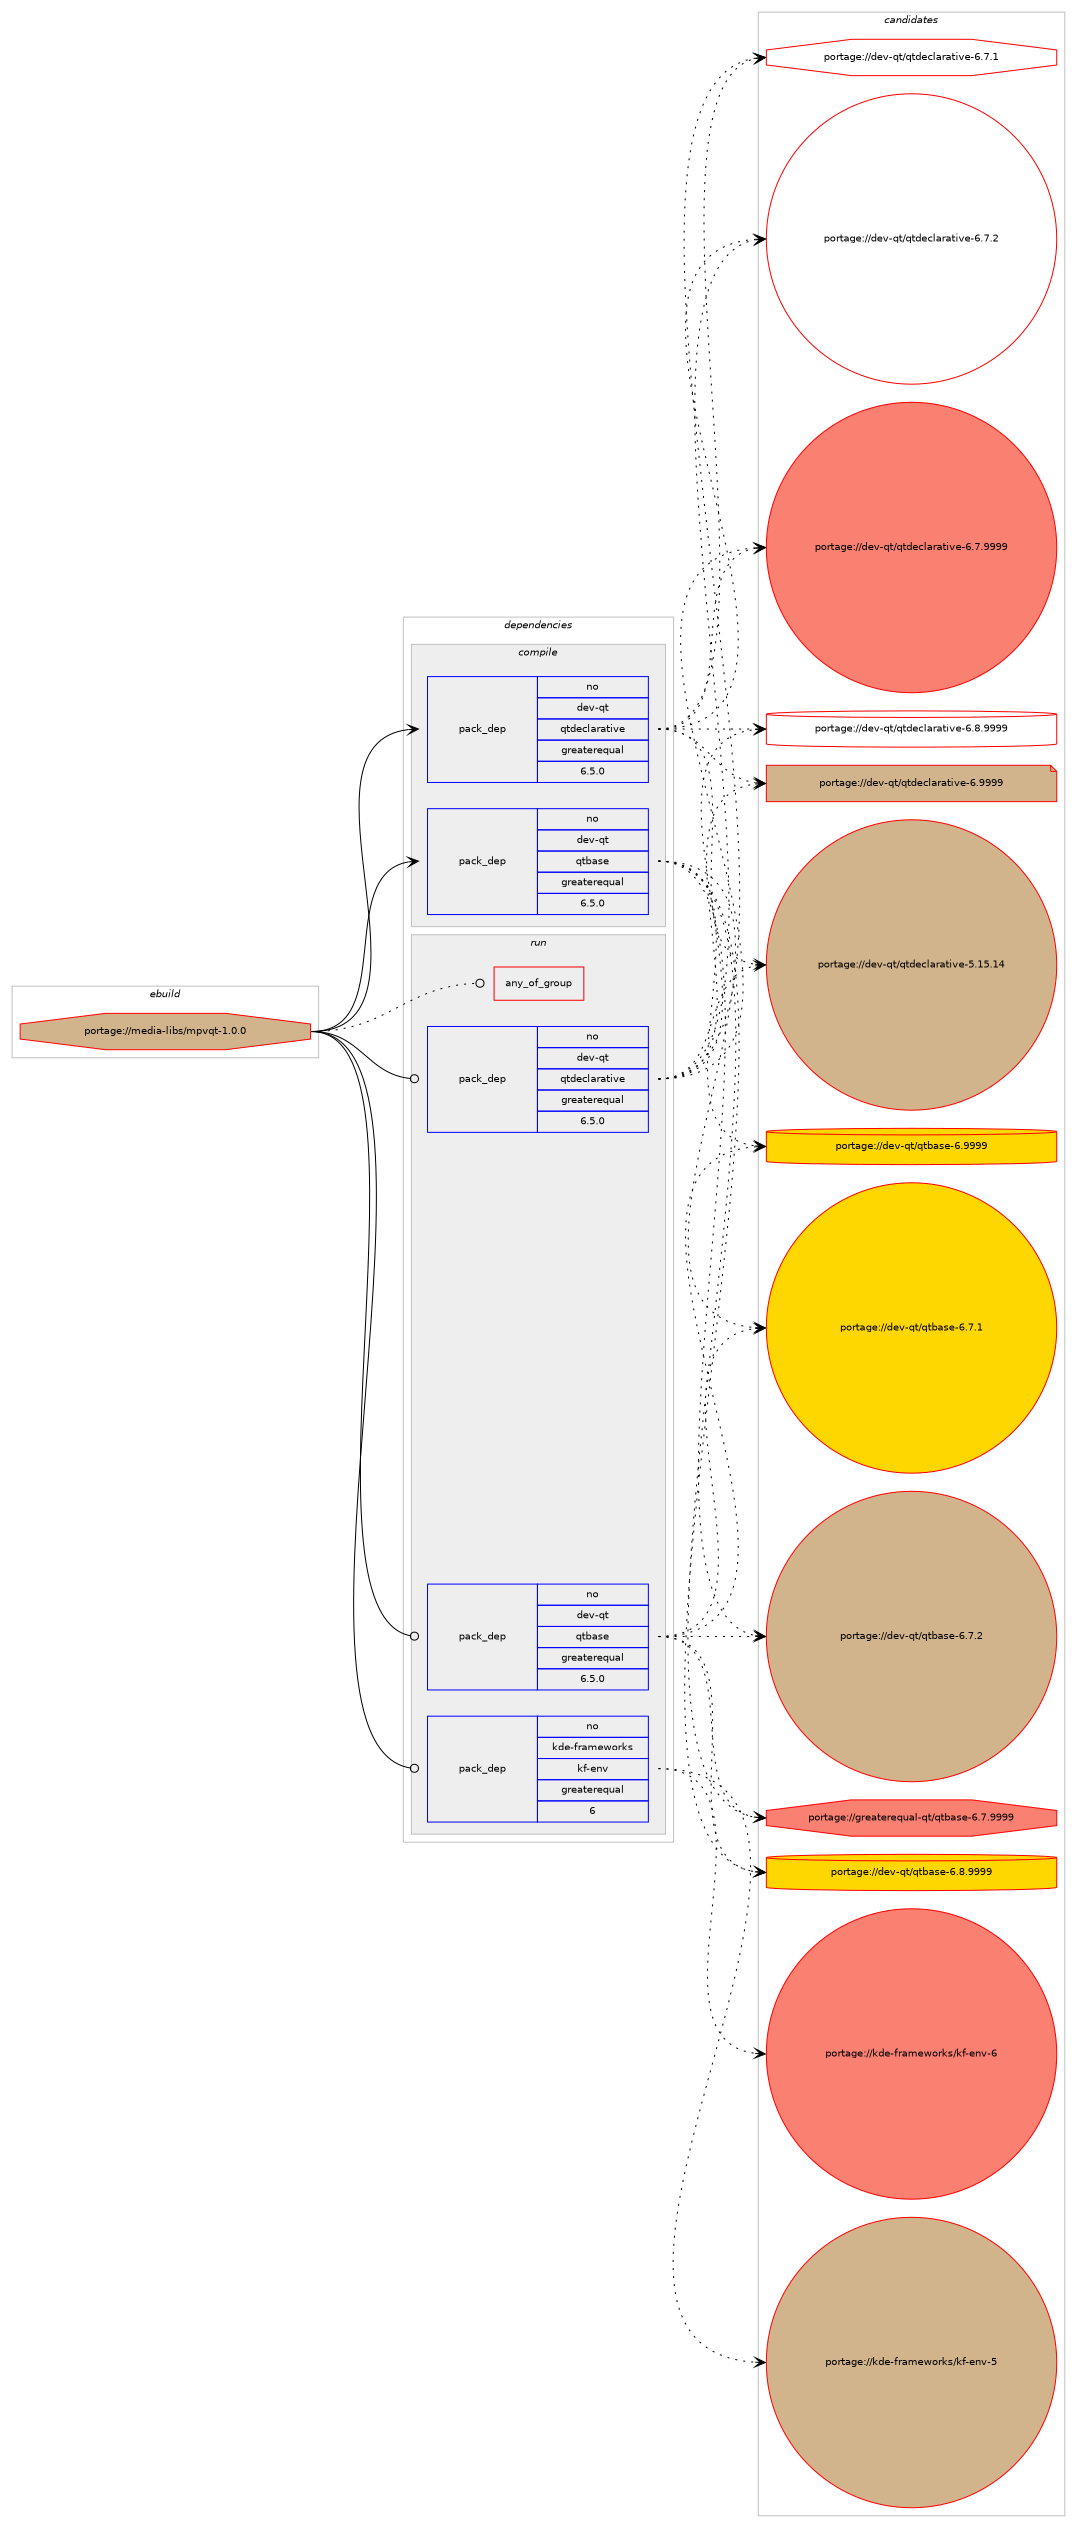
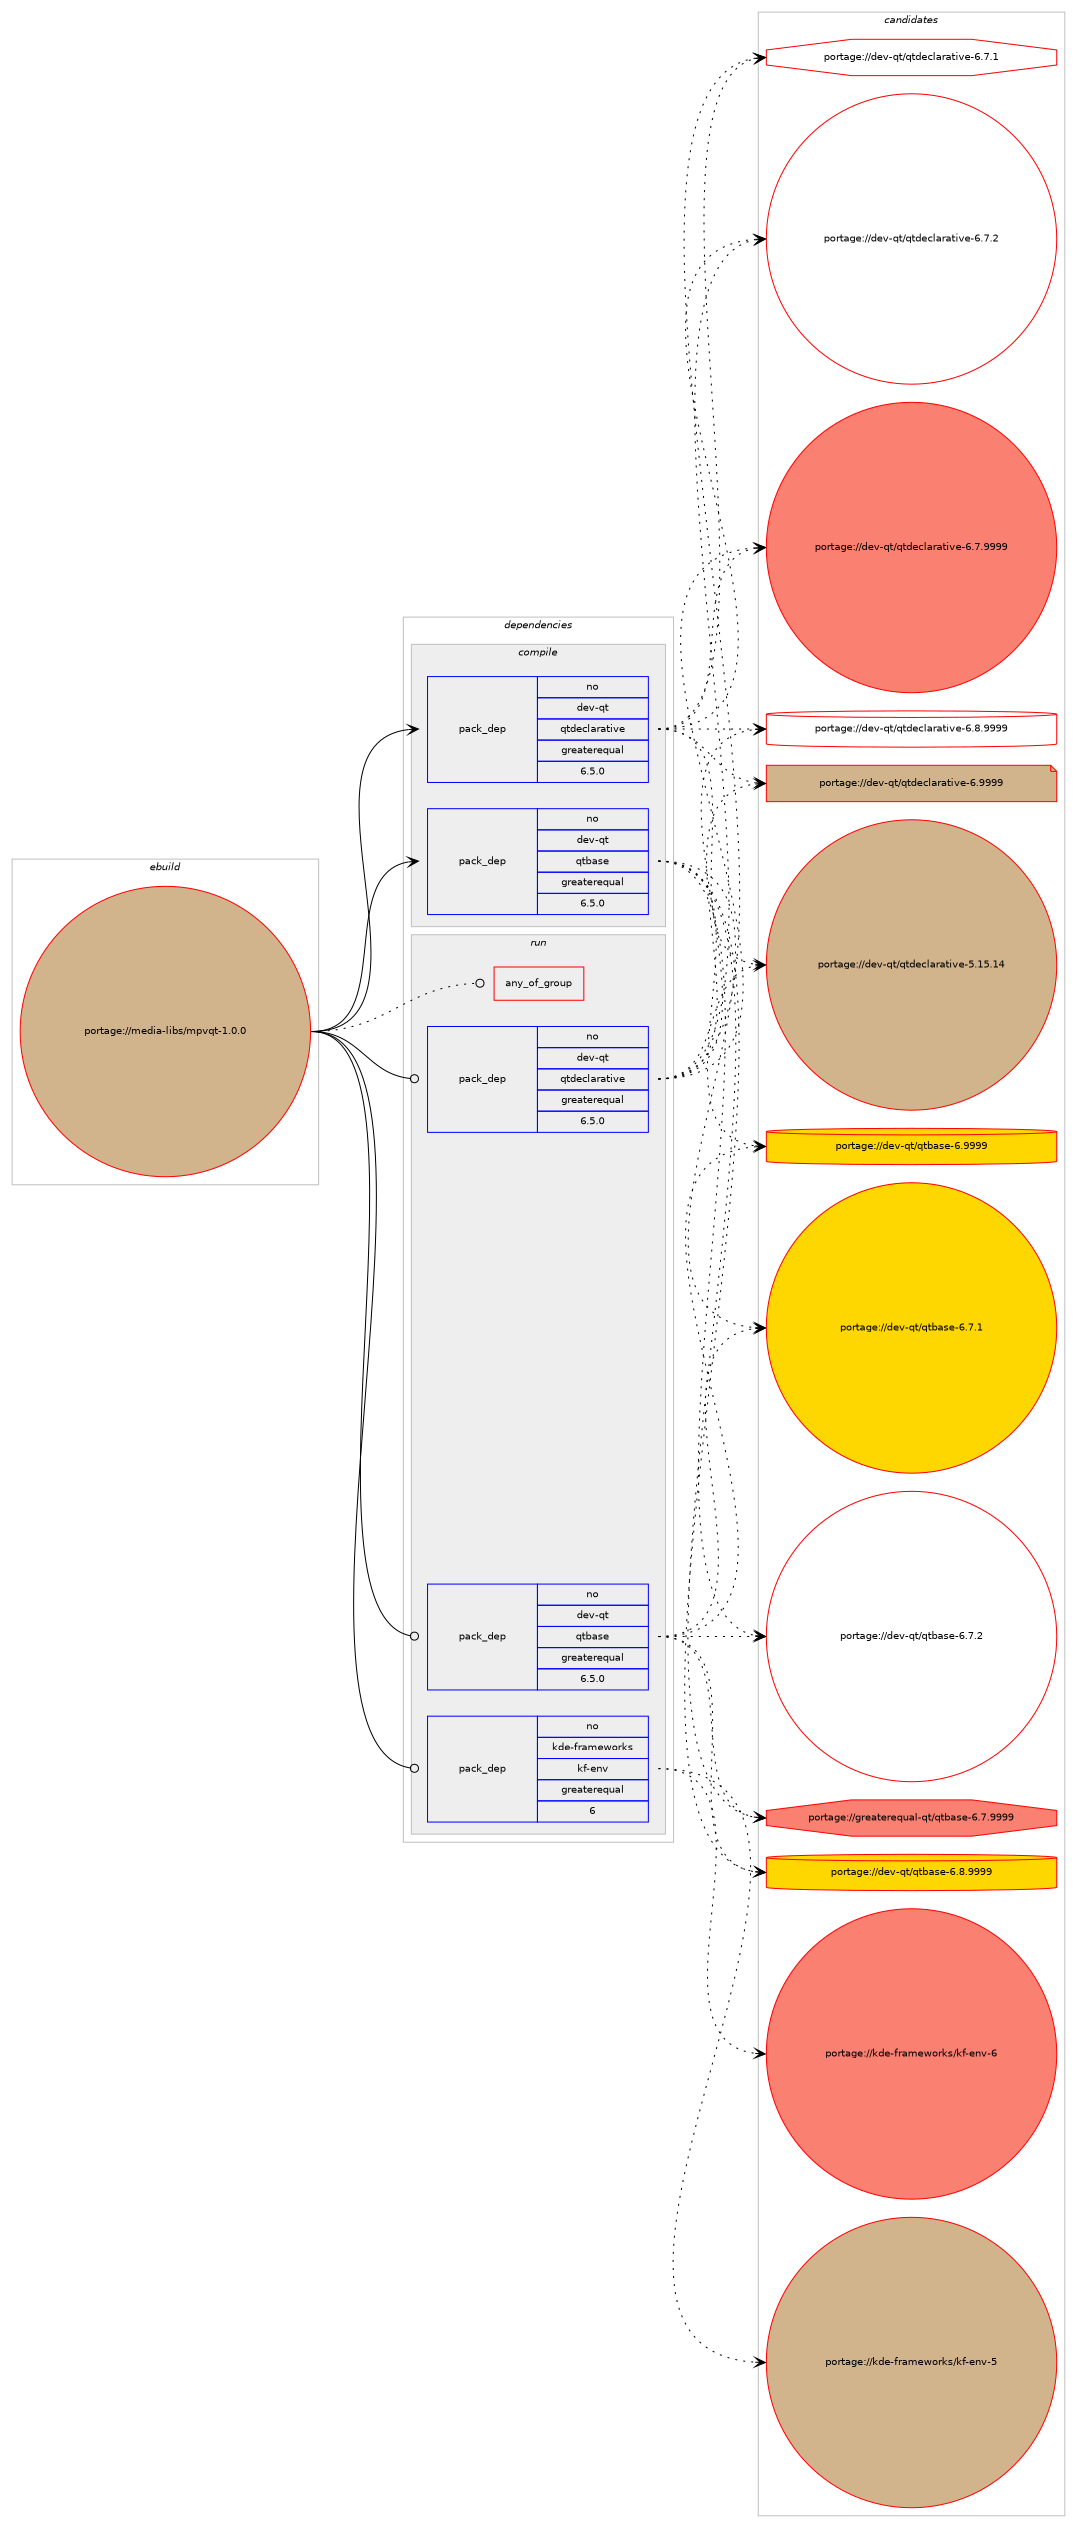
  digraph {
    compound=true
    concentrate=true
    fontname=Helvetica
    fontsize=10
    newrank=true
    rankdir=LR
    ranksep=1.5
    node [color=red fontname=Helvetica fontsize=10 shape=circle style=filled]
    edge [arrowhead=vee headport=w style=dotted tailport=e weight=100]
-   n1 [fillcolor=tan label="portage://media-libs/mpvqt-1.0.0" shape=octagon width=4]
+   n1 [fillcolor=tan label="portage://media-libs/mpvqt-1.0.0" width=4]
    n2 [color=blue label=<<TABLE BORDER="0" CELLBORDER="1" CELLSPACING="0" CELLPADDING="4" WIDTH="220"><TR><TD ROWSPAN="6" CELLPADDING="30">pack_dep</TD></TR><TR><TD WIDTH="110">no</TD></TR><TR><TD>dev-qt</TD></TR><TR><TD>qtbase</TD></TR><TR><TD>greaterequal</TD></TR><TR><TD>6.5.0</TD></TR></TABLE>> shape=none style=""]
    n3 [color=blue label=<<TABLE BORDER="0" CELLBORDER="1" CELLSPACING="0" CELLPADDING="4" WIDTH="220"><TR><TD ROWSPAN="6" CELLPADDING="30">pack_dep</TD></TR><TR><TD WIDTH="110">no</TD></TR><TR><TD>dev-qt</TD></TR><TR><TD>qtdeclarative</TD></TR><TR><TD>greaterequal</TD></TR><TR><TD>6.5.0</TD></TR></TABLE>> shape=none style=""]
    n4 [label=<<TABLE BORDER="0" CELLBORDER="1" CELLSPACING="0" CELLPADDING="4"><TR><TD CELLPADDING="10">any_of_group</TD></TR></TABLE>> shape=none style=""]
    n5 [color=blue label=<<TABLE BORDER="0" CELLBORDER="1" CELLSPACING="0" CELLPADDING="4" WIDTH="220"><TR><TD ROWSPAN="6" CELLPADDING="30">pack_dep</TD></TR><TR><TD WIDTH="110">no</TD></TR><TR><TD>dev-qt</TD></TR><TR><TD>qtbase</TD></TR><TR><TD>greaterequal</TD></TR><TR><TD>6.5.0</TD></TR></TABLE>> shape=none style=""]
    n6 [color=blue label=<<TABLE BORDER="0" CELLBORDER="1" CELLSPACING="0" CELLPADDING="4" WIDTH="220"><TR><TD ROWSPAN="6" CELLPADDING="30">pack_dep</TD></TR><TR><TD WIDTH="110">no</TD></TR><TR><TD>dev-qt</TD></TR><TR><TD>qtdeclarative</TD></TR><TR><TD>greaterequal</TD></TR><TR><TD>6.5.0</TD></TR></TABLE>> shape=none style=""]
    n7 [color=blue label=<<TABLE BORDER="0" CELLBORDER="1" CELLSPACING="0" CELLPADDING="4" WIDTH="220"><TR><TD ROWSPAN="6" CELLPADDING="30">pack_dep</TD></TR><TR><TD WIDTH="110">no</TD></TR><TR><TD>kde-frameworks</TD></TR><TR><TD>kf-env</TD></TR><TR><TD>greaterequal</TD></TR><TR><TD>6</TD></TR></TABLE>> shape=none style=""]
    n8 [fillcolor=gold label="portage://dev-qt/qtbase-6.7.1" width=4]
-   n9 [fillcolor=tan label="portage://dev-qt/qtbase-6.7.2" width=4]
+   n9 [fillcolor=white label="portage://dev-qt/qtbase-6.7.2" width=4]
    n10 [fillcolor=salmon label="portage://greaterequal-qt/qtbase-6.7.9999" shape=octagon width=4]
    n11 [fillcolor=gold label="portage://dev-qt/qtbase-6.8.9999" shape=cylinder width=4]
    n12 [fillcolor=gold label="portage://dev-qt/qtbase-6.9999" shape=cylinder width=4]
    n13 [fillcolor=tan label="portage://dev-qt/qtdeclarative-5.15.14" width=4]
    n14 [fillcolor=white label="portage://dev-qt/qtdeclarative-6.7.1" shape=octagon width=4]
    n15 [fillcolor=white label="portage://dev-qt/qtdeclarative-6.7.2" width=4]
    n16 [fillcolor=salmon label="portage://dev-qt/qtdeclarative-6.7.9999" width=4]
    n17 [fillcolor=white label="portage://dev-qt/qtdeclarative-6.8.9999" shape=cylinder width=4]
    n18 [fillcolor=tan label="portage://dev-qt/qtdeclarative-6.9999" shape=note width=4]
    n19 [fillcolor=tan label="portage://kde-frameworks/kf-env-5" width=4]
    n20 [fillcolor=salmon label="portage://kde-frameworks/kf-env-6" width=4]
    subgraph cluster_1 {
      color=gray
      label=<<i>dependencies</i>>
      subgraph cluster_2 {
        color=gray
        fillcolor="#eeeeee"
        label=<<i>compile</i>>
        style=filled
        subgraph sub_3 {
          color=gray
          fillcolor="#eeeeee"
          label=<<i>compile</i>>
          style=filled
          n2
        }
        subgraph sub_4 {
          color=gray
          fillcolor="#eeeeee"
          label=<<i>compile</i>>
          style=filled
          n3
        }
      }
      subgraph cluster_5 {
        color=gray
        fillcolor="#eeeeee"
        label=<<i>compile and run</i>>
        style=filled
      }
      subgraph cluster_6 {
        color=gray
        fillcolor="#eeeeee"
        label=<<i>run</i>>
        style=filled
        subgraph sub_7 {
          color=gray
          fillcolor="#eeeeee"
          label=<<i>run</i>>
          style=filled
          n4
        }
        subgraph sub_8 {
          color=gray
          fillcolor="#eeeeee"
          label=<<i>run</i>>
          style=filled
          n5
        }
        subgraph sub_9 {
          color=gray
          fillcolor="#eeeeee"
          label=<<i>run</i>>
          style=filled
          n6
        }
        subgraph sub_10 {
          color=gray
          fillcolor="#eeeeee"
          label=<<i>run</i>>
          style=filled
          n7
        }
      }
    }
    subgraph cluster_11 {
      color=gray
      label=<<i>ebuild</i>>
      rank=same
      n1
    }
    subgraph cluster_12 {
      color=gray
      label=<<i>candidates</i>>
      rank=same
      subgraph sub_13 {
        color=black
        label=<<i>candidates</i>>
        nodesep=1
        rank=same
        n8
        n9
        n10
        n11
        n12
      }
      subgraph sub_14 {
        color=black
        label=<<i>candidates</i>>
        nodesep=1
        rank=same
        n13
        n14
        n15
        n16
        n17
        n18
      }
      subgraph sub_15 {
        color=black
        label=<<i>candidates</i>>
        nodesep=1
        rank=same
        n8
        n9
        n10
        n11
        n12
      }
      subgraph sub_16 {
        color=black
        label=<<i>candidates</i>>
        nodesep=1
        rank=same
        n13
        n14
        n15
        n16
        n17
        n18
      }
      subgraph sub_17 {
        color=black
        label=<<i>candidates</i>>
        nodesep=1
        rank=same
        n19
        n20
      }
    }
    n1 -> n2 [style=solid weight=20]
    n1 -> n3 [style=solid weight=20]
    n1 -> n4 [arrowhead=odot weight=20]
    n1 -> n5 [arrowhead=odot style=solid weight=20]
    n1 -> n6 [arrowhead=odot style=solid weight=20]
    n1 -> n7 [arrowhead=odot style=solid weight=20]
    n2 -> n8
    n2 -> n9
    n2 -> n10
    n2 -> n11
    n2 -> n12
    n3 -> n13
    n3 -> n14
    n3 -> n15
    n3 -> n16
    n3 -> n17
    n3 -> n18
    n5 -> n8
    n5 -> n9
    n5 -> n10
    n5 -> n11
    n5 -> n12
    n6 -> n13
    n6 -> n14
    n6 -> n15
    n6 -> n16
    n6 -> n17
    n6 -> n18
    n7 -> n19
    n7 -> n20
  }
